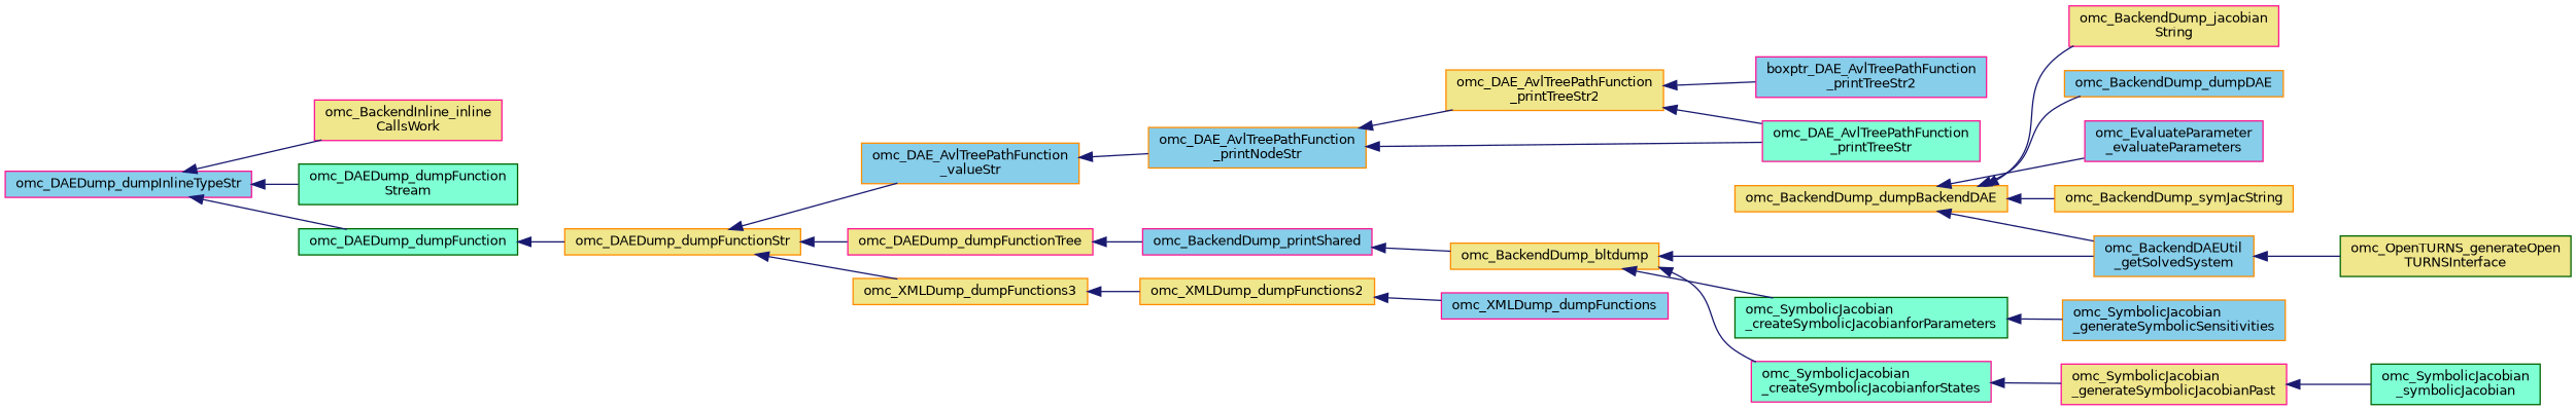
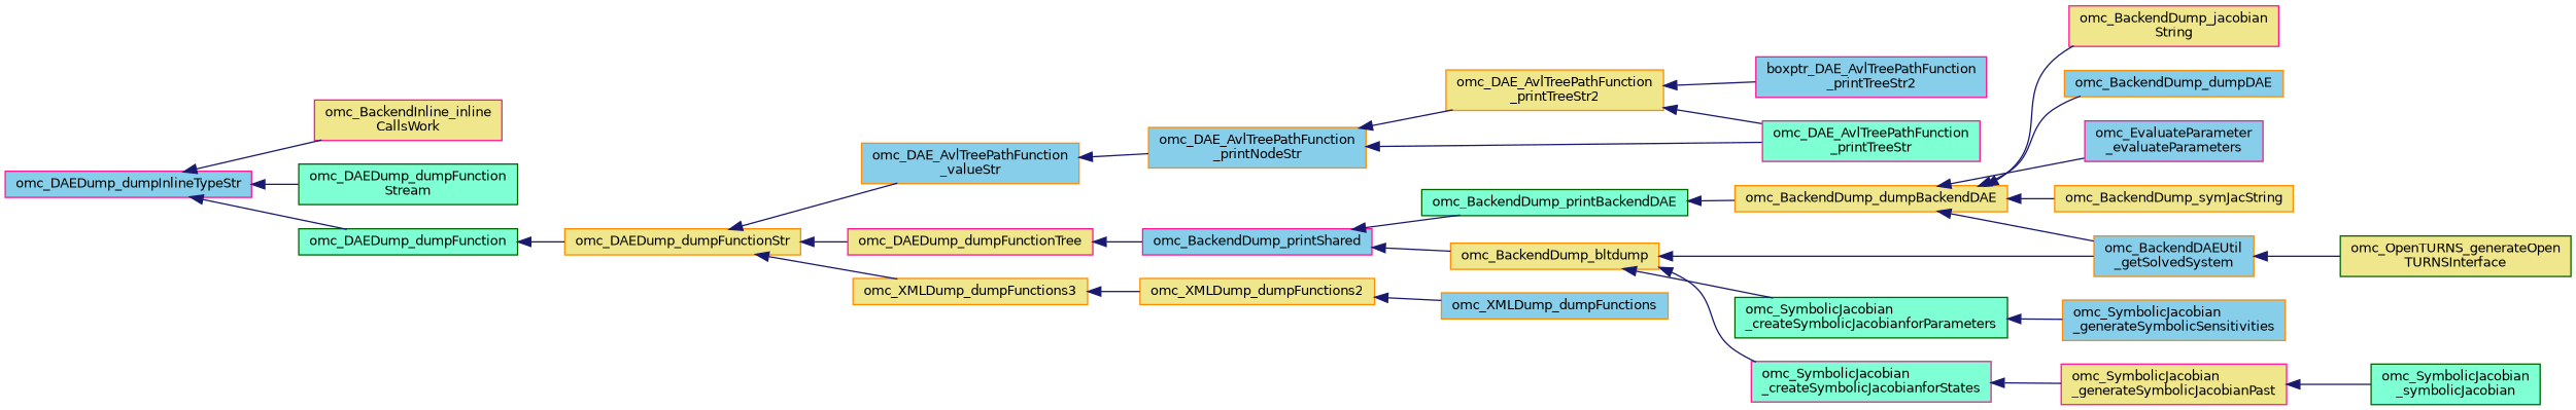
  digraph {
    rankdir=LR
    node [color=darkorange fillcolor=khaki fontname=Helvetica fontsize=10 shape=record style=filled]
    edge [color=midnightblue dir=back fontname=Helvetica fontsize=10 labelfontname=Helvetica labelfontsize=10 style=solid]
    n1 [color=deeppink fillcolor=skyblue fontcolor=black height=0.2 label=omc_DAEDump_dumpInlineTypeStr width=0.4]
    n2 [color=deeppink height=0.2 label="omc_BackendInline_inline\lCallsWork" width=0.4]
    n3 [color=darkgreen fillcolor=aquamarine height=0.2 label="omc_DAEDump_dumpFunction\lStream" width=0.4]
    n4 [color=darkgreen fillcolor=aquamarine height=0.2 label=omc_DAEDump_dumpFunction width=0.4]
    n5 [height=0.2 label=omc_DAEDump_dumpFunctionStr width=0.4]
    n6 [fillcolor=skyblue height=0.2 label="omc_DAE_AvlTreePathFunction\l_valueStr" width=0.4]
    n7 [color=deeppink height=0.2 label=omc_DAEDump_dumpFunctionTree width=0.4]
    n8 [height=0.2 label=omc_XMLDump_dumpFunctions3 width=0.4]
    n9 [fillcolor=skyblue height=0.2 label="omc_DAE_AvlTreePathFunction\l_printNodeStr" width=0.4]
    n10 [color=deeppink fillcolor=skyblue height=0.2 label=omc_BackendDump_printShared width=0.4]
    n11 [height=0.2 label=omc_XMLDump_dumpFunctions2 width=0.4]
    n12 [color=deeppink fillcolor=aquamarine height=0.2 label="omc_DAE_AvlTreePathFunction\l_printTreeStr" width=0.4]
    n13 [height=0.2 label="omc_DAE_AvlTreePathFunction\l_printTreeStr2" width=0.4]
    n14 [color=deeppink fillcolor=skyblue height=0.2 label="boxptr_DAE_AvlTreePathFunction\l_printTreeStr2" width=0.4]
    n15 [height=0.2 label=omc_BackendDump_bltdump width=0.4]
+   n16 [color=darkgreen fillcolor=aquamarine height=0.2 label=omc_BackendDump_printBackendDAE width=0.4]
    n17 [fillcolor=skyblue height=0.2 label="omc_BackendDAEUtil\l_getSolvedSystem" width=0.4]
    n18 [color=darkgreen fillcolor=aquamarine height=0.2 label="omc_SymbolicJacobian\l_createSymbolicJacobianforParameters" width=0.4]
    n19 [color=deeppink fillcolor=aquamarine height=0.2 label="omc_SymbolicJacobian\l_createSymbolicJacobianforStates" width=0.4]
    n20 [height=0.2 label=omc_BackendDump_dumpBackendDAE width=0.4]
    n21 [color=darkgreen height=0.2 label="omc_OpenTURNS_generateOpen\lTURNSInterface" width=0.4]
    n22 [fillcolor=skyblue height=0.2 label="omc_SymbolicJacobian\l_generateSymbolicSensitivities" width=0.4]
    n23 [color=deeppink height=0.2 label="omc_SymbolicJacobian\l_generateSymbolicJacobianPast" width=0.4]
    n24 [color=darkgreen fillcolor=aquamarine height=0.2 label="omc_SymbolicJacobian\l_symbolicJacobian" width=0.4]
    n25 [height=0.2 label=omc_BackendDump_symJacString width=0.4]
    n26 [color=deeppink height=0.2 label="omc_BackendDump_jacobian\lString" width=0.4]
    n27 [fillcolor=skyblue height=0.2 label=omc_BackendDump_dumpDAE width=0.4]
    n28 [color=deeppink fillcolor=skyblue height=0.2 label="omc_EvaluateParameter\l_evaluateParameters" width=0.4]
-   n29 [color=deeppink fillcolor=skyblue height=0.2 label=omc_XMLDump_dumpFunctions width=0.4]
+   n29 [fillcolor=skyblue height=0.2 label=omc_XMLDump_dumpFunctions width=0.4]
    n1 -> n2
    n1 -> n3
    n1 -> n4
    n4 -> n5
    n5 -> n6
    n5 -> n7
    n5 -> n8
    n6 -> n9
    n7 -> n10
    n8 -> n11
    n9 -> n12
    n9 -> n13
    n10 -> n15
+   n10 -> n16
    n11 -> n29
    n13 -> n12
    n13 -> n14
    n15 -> n17
    n15 -> n18
    n15 -> n19
+   n16 -> n20
    n17 -> n21
    n18 -> n22
    n19 -> n23
    n20 -> n17
    n20 -> n25
    n20 -> n26
    n20 -> n27
    n20 -> n28
    n23 -> n24
  }
